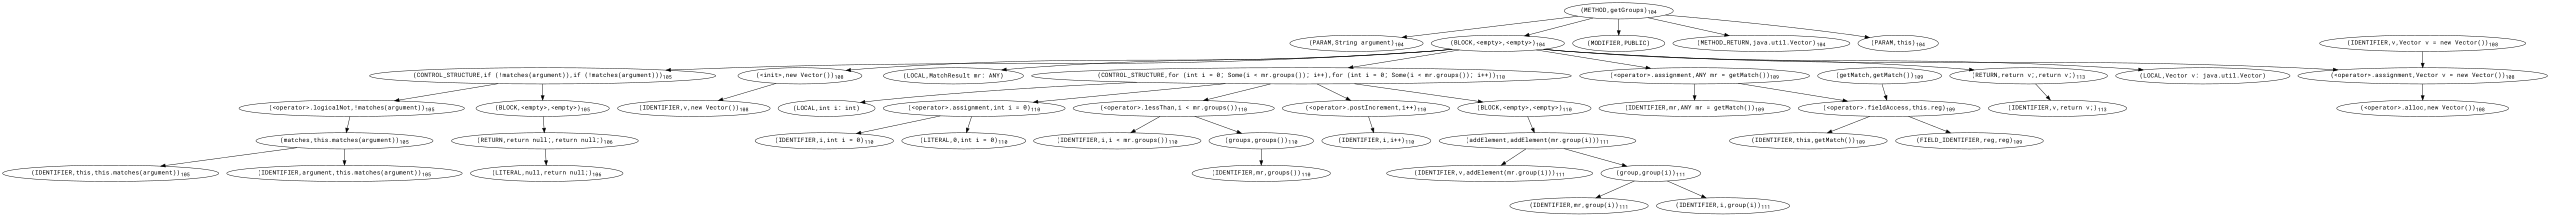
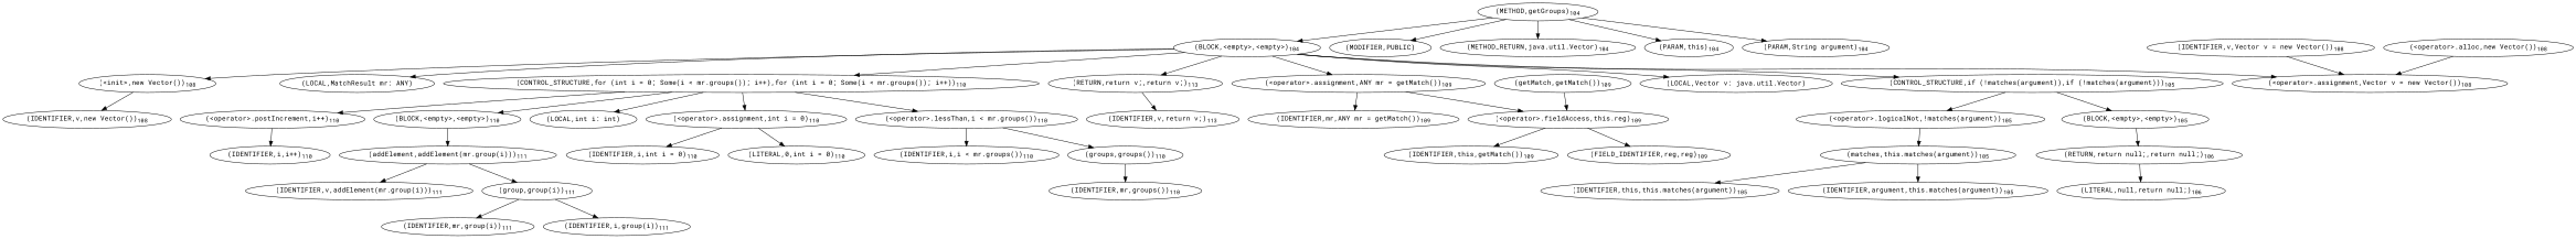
  digraph {
    fontname="Roboto Mono"
    node [fontname="Roboto Mono"]
    edge [fontname="Roboto Mono"]
    n1 [label=<(METHOD,getGroups)<SUB>104</SUB>>]
    n2 [label=<(PARAM,this)<SUB>104</SUB>>]
    n3 [label=<(PARAM,String argument)<SUB>104</SUB>>]
    n4 [label=<(BLOCK,&lt;empty&gt;,&lt;empty&gt;)<SUB>104</SUB>>]
    n5 [label=<(MODIFIER,PUBLIC)>]
    n6 [label=<(METHOD_RETURN,java.util.Vector)<SUB>104</SUB>>]
    n7 [label=<(CONTROL_STRUCTURE,if (!matches(argument)),if (!matches(argument)))<SUB>105</SUB>>]
    n8 [label=<(LOCAL,Vector v: java.util.Vector)>]
    n9 [label=<(&lt;operator&gt;.assignment,Vector v = new Vector())<SUB>108</SUB>>]
    n10 [label=<(&lt;init&gt;,new Vector())<SUB>108</SUB>>]
    n11 [label=<(LOCAL,MatchResult mr: ANY)>]
    n12 [label=<(&lt;operator&gt;.assignment,ANY mr = getMatch())<SUB>109</SUB>>]
    n13 [label=<(CONTROL_STRUCTURE,for (int i = 0; Some(i &lt; mr.groups()); i++),for (int i = 0; Some(i &lt; mr.groups()); i++))<SUB>110</SUB>>]
    n14 [label=<(RETURN,return v;,return v;)<SUB>113</SUB>>]
    n15 [label=<(&lt;operator&gt;.logicalNot,!matches(argument))<SUB>105</SUB>>]
    n16 [label=<(BLOCK,&lt;empty&gt;,&lt;empty&gt;)<SUB>105</SUB>>]
    n17 [label=<(&lt;operator&gt;.alloc,new Vector())<SUB>108</SUB>>]
    n18 [label=<(IDENTIFIER,v,new Vector())<SUB>108</SUB>>]
    n19 [label=<(IDENTIFIER,mr,ANY mr = getMatch())<SUB>109</SUB>>]
    n20 [label=<(&lt;operator&gt;.fieldAccess,this.reg)<SUB>109</SUB>>]
    n21 [label=<(LOCAL,int i: int)>]
    n22 [label=<(&lt;operator&gt;.assignment,int i = 0)<SUB>110</SUB>>]
    n23 [label=<(&lt;operator&gt;.lessThan,i &lt; mr.groups())<SUB>110</SUB>>]
    n24 [label=<(&lt;operator&gt;.postIncrement,i++)<SUB>110</SUB>>]
    n25 [label=<(BLOCK,&lt;empty&gt;,&lt;empty&gt;)<SUB>110</SUB>>]
    n26 [label=<(IDENTIFIER,v,return v;)<SUB>113</SUB>>]
    n27 [label=<(matches,this.matches(argument))<SUB>105</SUB>>]
    n28 [label=<(RETURN,return null;,return null;)<SUB>106</SUB>>]
    n29 [label=<(IDENTIFIER,this,this.matches(argument))<SUB>105</SUB>>]
    n30 [label=<(IDENTIFIER,argument,this.matches(argument))<SUB>105</SUB>>]
    n31 [label=<(LITERAL,null,return null;)<SUB>106</SUB>>]
    n32 [label=<(IDENTIFIER,v,Vector v = new Vector())<SUB>108</SUB>>]
    n33 [label=<(getMatch,getMatch())<SUB>109</SUB>>]
    n34 [label=<(IDENTIFIER,this,getMatch())<SUB>109</SUB>>]
    n35 [label=<(FIELD_IDENTIFIER,reg,reg)<SUB>109</SUB>>]
    n36 [label=<(IDENTIFIER,i,int i = 0)<SUB>110</SUB>>]
    n37 [label=<(LITERAL,0,int i = 0)<SUB>110</SUB>>]
    n38 [label=<(IDENTIFIER,i,i &lt; mr.groups())<SUB>110</SUB>>]
    n39 [label=<(groups,groups())<SUB>110</SUB>>]
    n40 [label=<(IDENTIFIER,i,i++)<SUB>110</SUB>>]
    n41 [label=<(addElement,addElement(mr.group(i)))<SUB>111</SUB>>]
    n42 [label=<(IDENTIFIER,mr,groups())<SUB>110</SUB>>]
    n43 [label=<(IDENTIFIER,v,addElement(mr.group(i)))<SUB>111</SUB>>]
    n44 [label=<(group,group(i))<SUB>111</SUB>>]
    n45 [label=<(IDENTIFIER,mr,group(i))<SUB>111</SUB>>]
    n46 [label=<(IDENTIFIER,i,group(i))<SUB>111</SUB>>]
    n1 -> n2
    n1 -> n3
    n1 -> n4
    n1 -> n5
    n1 -> n6
    n4 -> n7
    n4 -> n8
    n4 -> n9
    n4 -> n10
    n4 -> n11
    n4 -> n12
    n4 -> n13
    n4 -> n14
    n7 -> n15
    n7 -> n16
-   n9 -> n17
+   n17 -> n9
    n10 -> n18
    n12 -> n19
    n12 -> n20
    n13 -> n21
    n13 -> n22
    n13 -> n23
    n13 -> n24
    n13 -> n25
    n14 -> n26
    n15 -> n27
    n16 -> n28
    n20 -> n34
    n20 -> n35
    n22 -> n36
    n22 -> n37
    n23 -> n38
    n23 -> n39
    n24 -> n40
    n25 -> n41
    n27 -> n29
    n27 -> n30
    n28 -> n31
    n32 -> n9
    n33 -> n20
    n39 -> n42
    n41 -> n43
    n41 -> n44
    n44 -> n45
    n44 -> n46
  }
